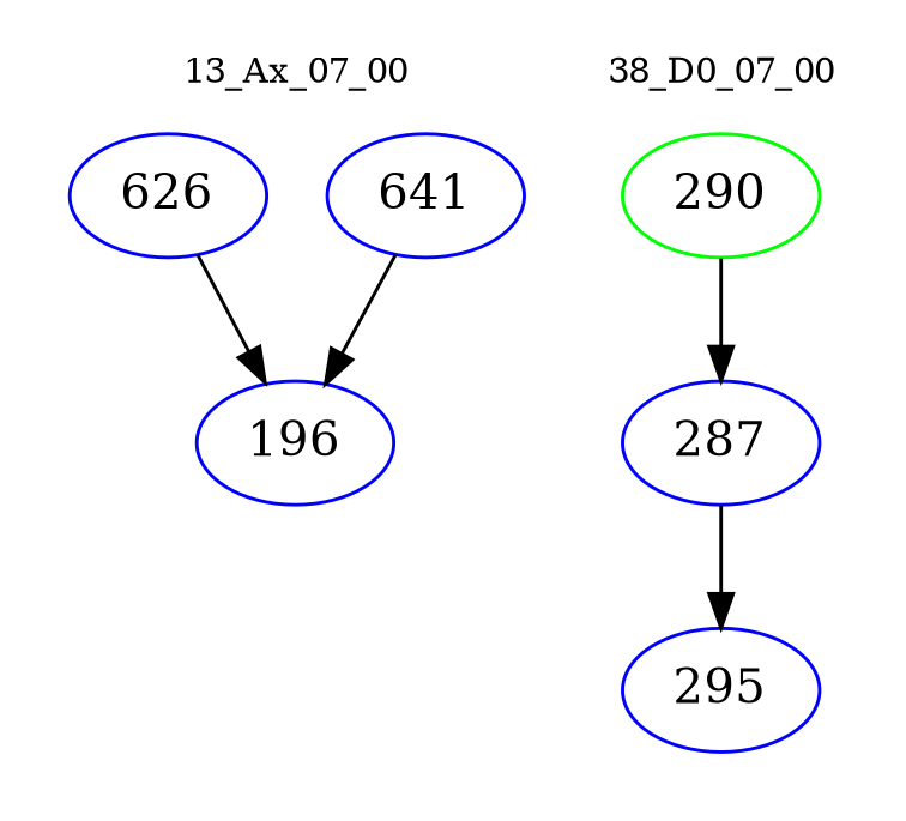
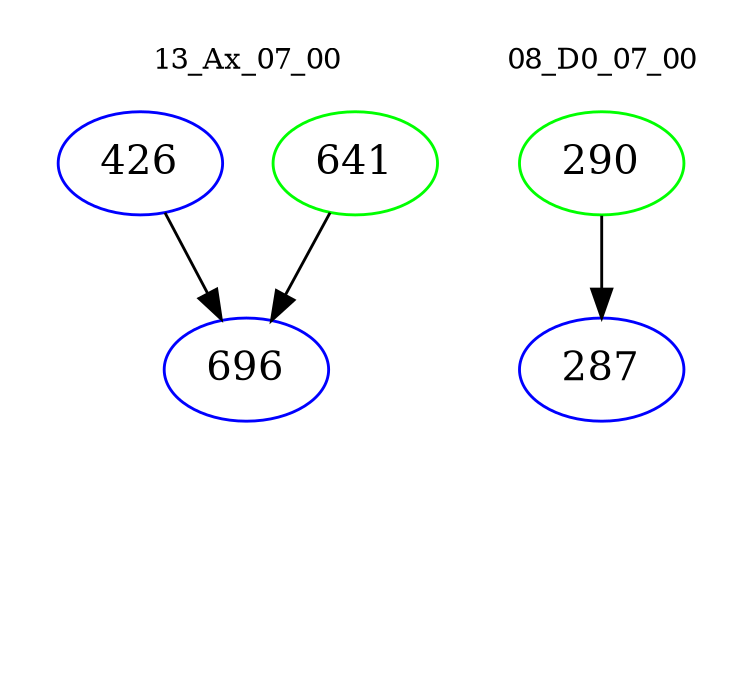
  digraph {
    node [color=blue]
    edge [color=black]
-   n1 [label=641]
-   n2 [label=626]
-   n3 [label=196]
+   n1 [color=green label=641]
+   n2 [label=426]
+   n3 [label=696]
    n4 [color=green label=290]
    n5 [label=287]
-   n6 [label=295]
    subgraph cluster_1 {
      color=white
      fontsize=10
      label="13_Ax_07_00"
      n1
      n2
      n3
    }
    subgraph cluster_2 {
      color=white
      fontsize=10
-     label="38_D0_07_00"
+     label="08_D0_07_00"
      n4
      n5
-     n6
    }
    n1 -> n3
    n2 -> n3
    n4 -> n5
-   n5 -> n6
  }
